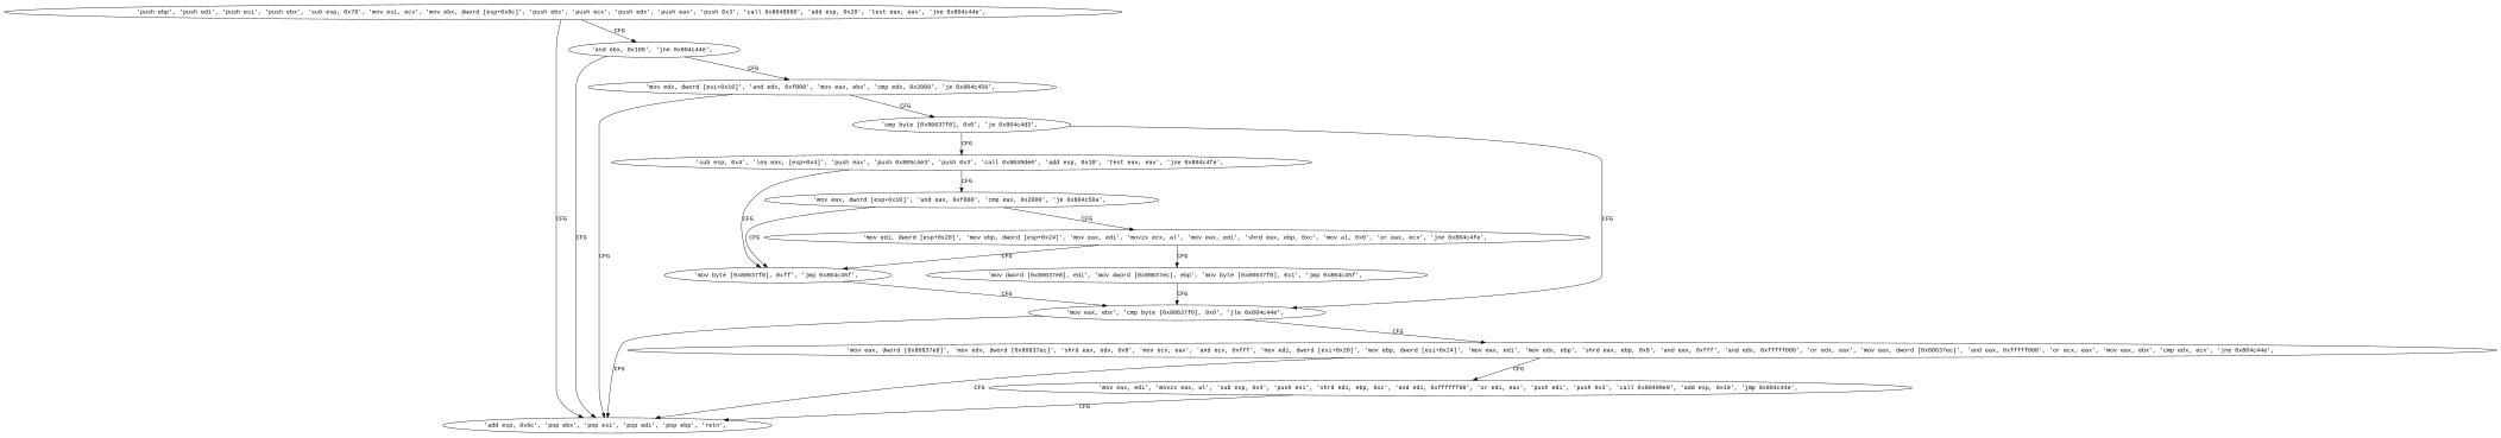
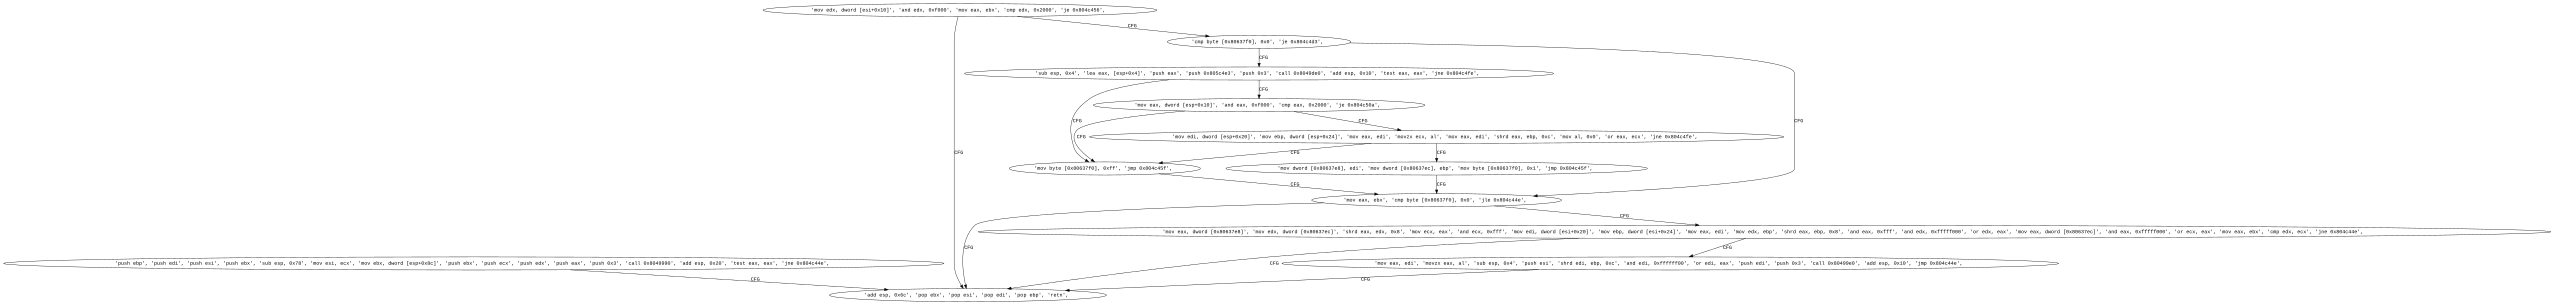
  digraph {
    fontname="Liberation Mono"
    node [fontname="Liberation Mono"]
    edge [fontname="Liberation Mono"]
    n1 [label="'push ebp', 'push edi', 'push esi', 'push ebx', 'sub esp, 0x78', 'mov esi, ecx', 'mov ebx, dword [esp+0x8c]', 'push ebx', 'push ecx', 'push edx', 'push eax', 'push 0x3', 'call 0x8049990', 'add esp, 0x20', 'test eax, eax', 'jne 0x804c44e', "]
    n2 [label="'add esp, 0x6c', 'pop ebx', 'pop esi', 'pop edi', 'pop ebp', 'retn', "]
-   n3 [label="'and ebx, 0x100', 'jne 0x804c44e', "]
    n4 [label="'mov edx, dword [esi+0x10]', 'and edx, 0xf000', 'mov eax, ebx', 'cmp edx, 0x2000', 'je 0x804c456', "]
    n5 [label="'cmp byte [0x80637f0], 0x0', 'je 0x804c4d3', "]
    n6 [label="'sub esp, 0x4', 'lea eax, [esp+0x4]', 'push eax', 'push 0x805c4e3', 'push 0x3', 'call 0x8049de0', 'add esp, 0x10', 'test eax, eax', 'jne 0x804c4fe', "]
    n7 [label="'mov eax, ebx', 'cmp byte [0x80637f0], 0x0', 'jle 0x804c44e', "]
    n8 [label="'mov byte [0x80637f0], 0xff', 'jmp 0x804c45f', "]
    n9 [label="'mov eax, dword [esp+0x10]', 'and eax, 0xf000', 'cmp eax, 0x2000', 'je 0x804c50a', "]
    n10 [label="'mov eax, dword [0x80637e8]', 'mov edx, dword [0x80637ec]', 'shrd eax, edx, 0x8', 'mov ecx, eax', 'and ecx, 0xfff', 'mov edi, dword [esi+0x20]', 'mov ebp, dword [esi+0x24]', 'mov eax, edi', 'mov edx, ebp', 'shrd eax, ebp, 0x8', 'and eax, 0xfff', 'and edx, 0xfffff000', 'or edx, eax', 'mov eax, dword [0x80637ec]', 'and eax, 0xfffff000', 'or ecx, eax', 'mov eax, ebx', 'cmp edx, ecx', 'jne 0x804c44e', "]
    n11 [label="'mov edi, dword [esp+0x20]', 'mov ebp, dword [esp+0x24]', 'mov eax, edi', 'movzx ecx, al', 'mov eax, edi', 'shrd eax, ebp, 0xc', 'mov al, 0x0', 'or eax, ecx', 'jne 0x804c4fe', "]
    n12 [label="'mov eax, edi', 'movzx eax, al', 'sub esp, 0x4', 'push esi', 'shrd edi, ebp, 0xc', 'and edi, 0xffffff00', 'or edi, eax', 'push edi', 'push 0x3', 'call 0x80499e0', 'add esp, 0x10', 'jmp 0x804c44e', "]
    n13 [label="'mov dword [0x80637e8], edi', 'mov dword [0x80637ec], ebp', 'mov byte [0x80637f0], 0x1', 'jmp 0x804c45f', "]
    n1 -> n2 [label=CFG]
-   n1 -> n3 [label=CFG]
-   n3 -> n2 [label=CFG]
-   n3 -> n4 [label=CFG]
    n4 -> n2 [label=CFG]
    n4 -> n5 [label=CFG]
    n5 -> n6 [label=CFG]
    n5 -> n7 [label=CFG]
    n6 -> n8 [label=CFG]
    n6 -> n9 [label=CFG]
    n7 -> n2 [label=CFG]
    n7 -> n10 [label=CFG]
    n8 -> n7 [label=CFG]
    n9 -> n8 [label=CFG]
    n9 -> n11 [label=CFG]
    n10 -> n2 [label=CFG]
    n10 -> n12 [label=CFG]
    n11 -> n8 [label=CFG]
    n11 -> n13 [label=CFG]
    n12 -> n2 [label=CFG]
    n13 -> n7 [label=CFG]
  }
